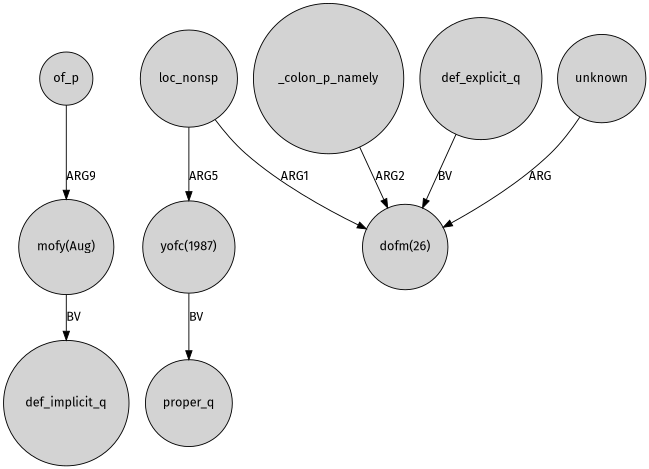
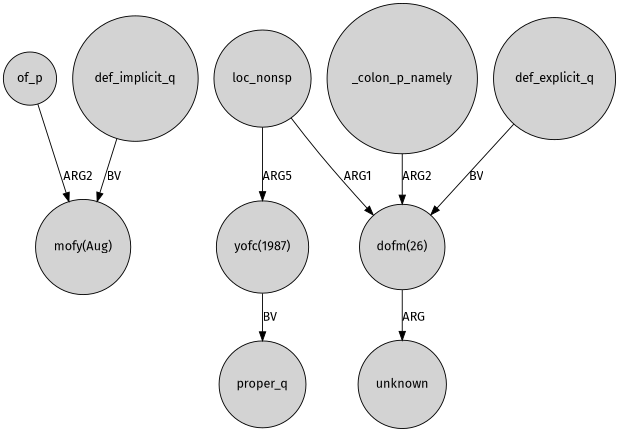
  digraph {
    fontname="Fira Sans"
    node [fontname="Fira Sans" shape=circle style=filled]
    edge [fontname="Fira Sans"]
    of_p
    "mofy(Aug)"
    loc_nonsp
    "dofm(26)"
    "yofc(1987)"
    proper_q
    def_implicit_q
    _colon_p_namely
    def_explicit_q
    unknown
-   of_p -> "mofy(Aug)" [label=ARG9]
+   of_p -> "mofy(Aug)" [label=ARG2]
    loc_nonsp -> "dofm(26)" [label=ARG1]
    loc_nonsp -> "yofc(1987)" [label=ARG5]
    "yofc(1987)" -> proper_q [label=BV]
-   "mofy(Aug)" -> def_implicit_q [label=BV]
+   def_implicit_q -> "mofy(Aug)" [label=BV]
    _colon_p_namely -> "dofm(26)" [label=ARG2]
    def_explicit_q -> "dofm(26)" [label=BV]
-   unknown -> "dofm(26)" [label=ARG]
+   "dofm(26)" -> unknown [label=ARG]
  }
